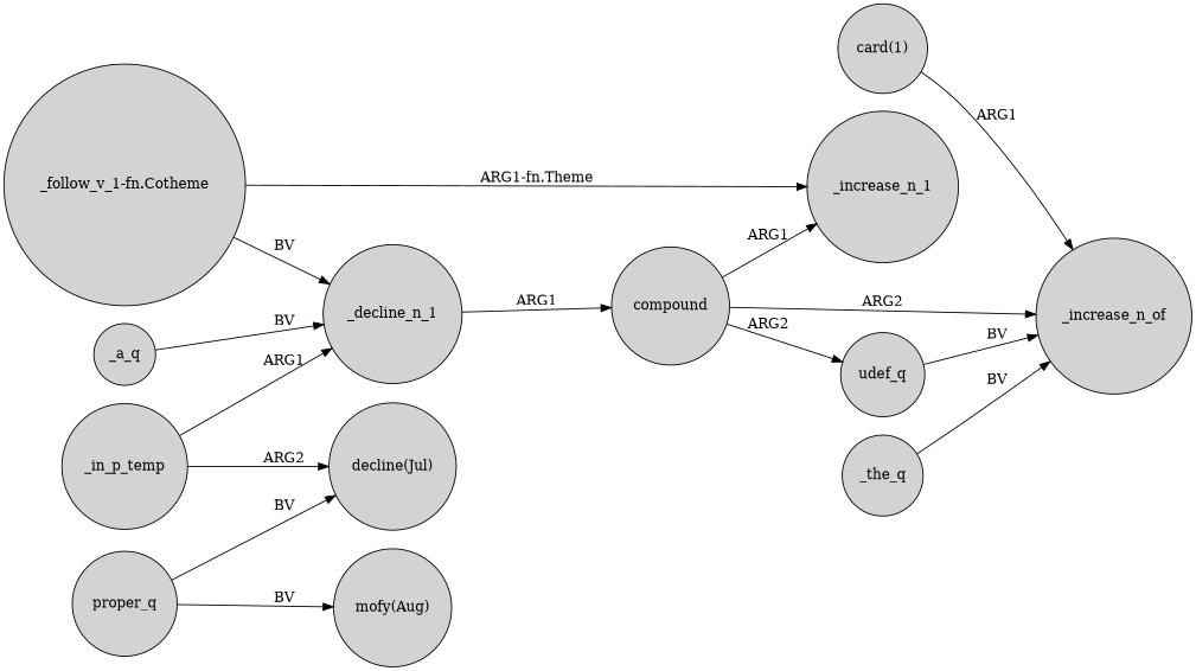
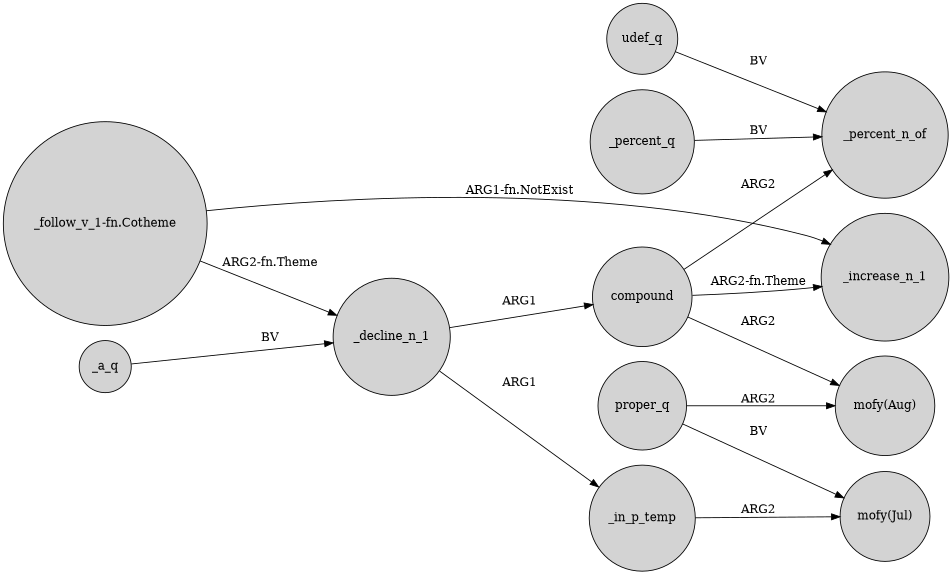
  digraph {
    rankdir=LR
    node [shape=circle style=filled]
-   "card(1)"
-   _percent_n_of [label=_increase_n_of]
+   _percent_n_of
    "_follow_v_1-fn.Cotheme"
    _decline_n_1
    _increase_n_1
    compound
    _in_p_temp
-   "mofy(Jul)" [label="decline(Jul)"]
+   "mofy(Jul)"
    "mofy(Aug)"
    proper_q
    udef_q
-   _the_q
+   _the_q [label=_percent_q]
    _a_q
-   "card(1)" -> _percent_n_of [label=ARG1]
-   "_follow_v_1-fn.Cotheme" -> _decline_n_1 [label=BV]
-   "_follow_v_1-fn.Cotheme" -> _increase_n_1 [label="ARG1-fn.Theme"]
+   "_follow_v_1-fn.Cotheme" -> _decline_n_1 [label="ARG2-fn.Theme"]
+   "_follow_v_1-fn.Cotheme" -> _increase_n_1 [label="ARG1-fn.NotExist"]
    _decline_n_1 -> compound [label=ARG1]
    compound -> _percent_n_of [label=ARG2]
-   compound -> _increase_n_1 [label=ARG1]
-   compound -> udef_q [label=ARG2]
-   _in_p_temp -> _decline_n_1 [label=ARG1]
+   compound -> _increase_n_1 [label="ARG2-fn.Theme"]
+   compound -> "mofy(Aug)" [label=ARG2]
+   _decline_n_1 -> _in_p_temp [label=ARG1]
    _in_p_temp -> "mofy(Jul)" [label=ARG2]
    proper_q -> "mofy(Jul)" [label=BV]
-   proper_q -> "mofy(Aug)" [label=BV]
+   proper_q -> "mofy(Aug)" [label=ARG2]
    udef_q -> _percent_n_of [label=BV]
    _the_q -> _percent_n_of [label=BV]
    _a_q -> _decline_n_1 [label=BV]
  }
